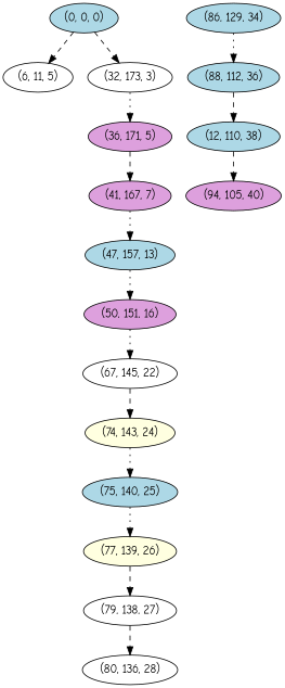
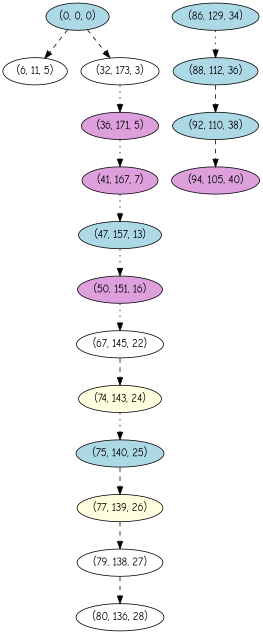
  digraph {
    fontname="Comic Neue"
    node [fillcolor=lightblue fontname="Comic Neue" style=filled]
    edge [fontname="Comic Neue" style=dashed]
    "(6, 11, 5)" [fillcolor=white]
    "(0, 0, 0)"
    "(32, 173, 3)" [fillcolor=white]
    "(36, 171, 5)" [fillcolor=plum]
    "(41, 167, 7)" [fillcolor=plum]
    "(47, 157, 13)"
    "(50, 151, 16)" [fillcolor=plum]
    "(67, 145, 22)" [fillcolor=white]
    "(74, 143, 24)" [fillcolor=lightyellow]
    "(75, 140, 25)"
    "(77, 139, 26)" [fillcolor=lightyellow]
    "(79, 138, 27)" [fillcolor=white]
    "(80, 136, 28)" [fillcolor=white]
    "(86, 129, 34)"
    "(88, 112, 36)"
-   "(92, 110, 38)" [label="(12, 110, 38)"]
+   "(92, 110, 38)"
    "(94, 105, 40)" [fillcolor=plum]
    "(0, 0, 0)" -> "(6, 11, 5)"
    "(0, 0, 0)" -> "(32, 173, 3)"
    "(32, 173, 3)" -> "(36, 171, 5)" [style=dotted]
-   "(36, 171, 5)" -> "(41, 167, 7)"
+   "(36, 171, 5)" -> "(41, 167, 7)" [style=dotted]
    "(41, 167, 7)" -> "(47, 157, 13)" [style=dotted]
    "(47, 157, 13)" -> "(50, 151, 16)" [style=dotted]
    "(50, 151, 16)" -> "(67, 145, 22)" [style=dotted]
    "(67, 145, 22)" -> "(74, 143, 24)"
    "(74, 143, 24)" -> "(75, 140, 25)" [style=dotted]
-   "(75, 140, 25)" -> "(77, 139, 26)" [style=dotted]
+   "(75, 140, 25)" -> "(77, 139, 26)"
    "(77, 139, 26)" -> "(79, 138, 27)"
    "(79, 138, 27)" -> "(80, 136, 28)"
    "(86, 129, 34)" -> "(88, 112, 36)" [style=dotted]
    "(88, 112, 36)" -> "(92, 110, 38)"
    "(92, 110, 38)" -> "(94, 105, 40)"
  }
